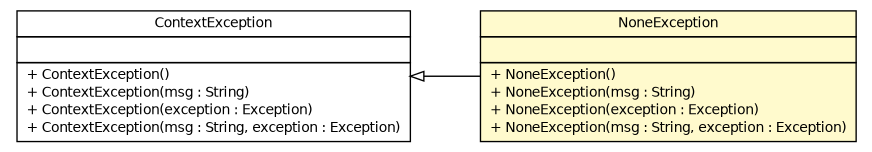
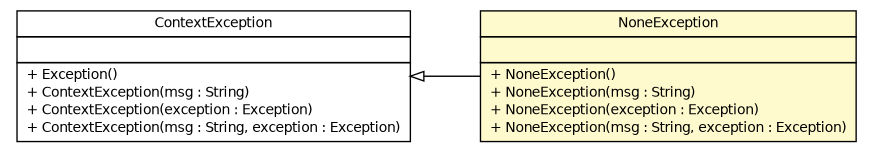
  digraph {
    nodesep=0.25
    ranksep=0.5
    rankdir=LR
    node [fontcolor=black fontname=Helvetica fontsize=10.0 shape=plaintext]
-   n1 [label=<<table title="sorcer.service.ContextException" border="0" cellborder="1" cellspacing="0" cellpadding="2" port="p" href="./ContextException.html"> 		<tr><td><table border="0" cellspacing="0" cellpadding="1"> <tr><td align="center" balign="center"> ContextException </td></tr> 		</table></td></tr> 		<tr><td><table border="0" cellspacing="0" cellpadding="1"> <tr><td align="left" balign="left">  </td></tr> 		</table></td></tr> 		<tr><td><table border="0" cellspacing="0" cellpadding="1"> <tr><td align="left" balign="left"> + ContextException() </td></tr> <tr><td align="left" balign="left"> + ContextException(msg : String) </td></tr> <tr><td align="left" balign="left"> + ContextException(exception : Exception) </td></tr> <tr><td align="left" balign="left"> + ContextException(msg : String, exception : Exception) </td></tr> 		</table></td></tr> 		</table>>]
+   n1 [label=<<table title="sorcer.service.ContextException" border="0" cellborder="1" cellspacing="0" cellpadding="2" port="p" href="./ContextException.html"> 		<tr><td><table border="0" cellspacing="0" cellpadding="1"> <tr><td align="center" balign="center"> ContextException </td></tr> 		</table></td></tr> 		<tr><td><table border="0" cellspacing="0" cellpadding="1"> <tr><td align="left" balign="left">  </td></tr> 		</table></td></tr> 		<tr><td><table border="0" cellspacing="0" cellpadding="1"> <tr><td align="left" balign="left"> + Exception() </td></tr> <tr><td align="left" balign="left"> + ContextException(msg : String) </td></tr> <tr><td align="left" balign="left"> + ContextException(exception : Exception) </td></tr> <tr><td align="left" balign="left"> + ContextException(msg : String, exception : Exception) </td></tr> 		</table></td></tr> 		</table>>]
    n2 [label=<<table title="sorcer.service.NoneException" border="0" cellborder="1" cellspacing="0" cellpadding="2" port="p" bgcolor="lemonChiffon" href="./NoneException.html"> 		<tr><td><table border="0" cellspacing="0" cellpadding="1"> <tr><td align="center" balign="center"> NoneException </td></tr> 		</table></td></tr> 		<tr><td><table border="0" cellspacing="0" cellpadding="1"> <tr><td align="left" balign="left">  </td></tr> 		</table></td></tr> 		<tr><td><table border="0" cellspacing="0" cellpadding="1"> <tr><td align="left" balign="left"> + NoneException() </td></tr> <tr><td align="left" balign="left"> + NoneException(msg : String) </td></tr> <tr><td align="left" balign="left"> + NoneException(exception : Exception) </td></tr> <tr><td align="left" balign="left"> + NoneException(msg : String, exception : Exception) </td></tr> 		</table></td></tr> 		</table>>]
    n1 -> n2 [arrowtail=empty dir=back fontname=Helvetica fontsize=10 headport=p labelfontname=Helvetica labelfontsize=10 tailport=p]
  }
